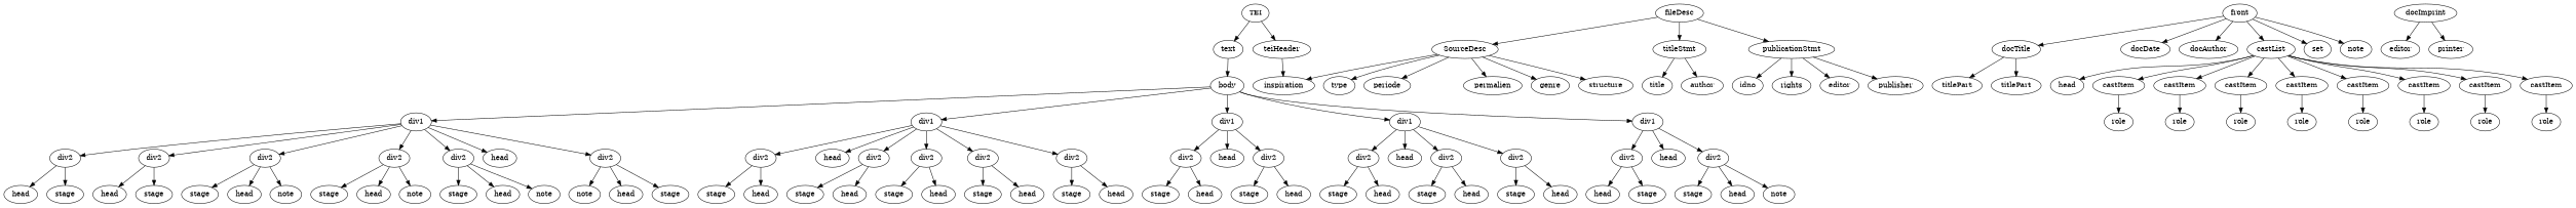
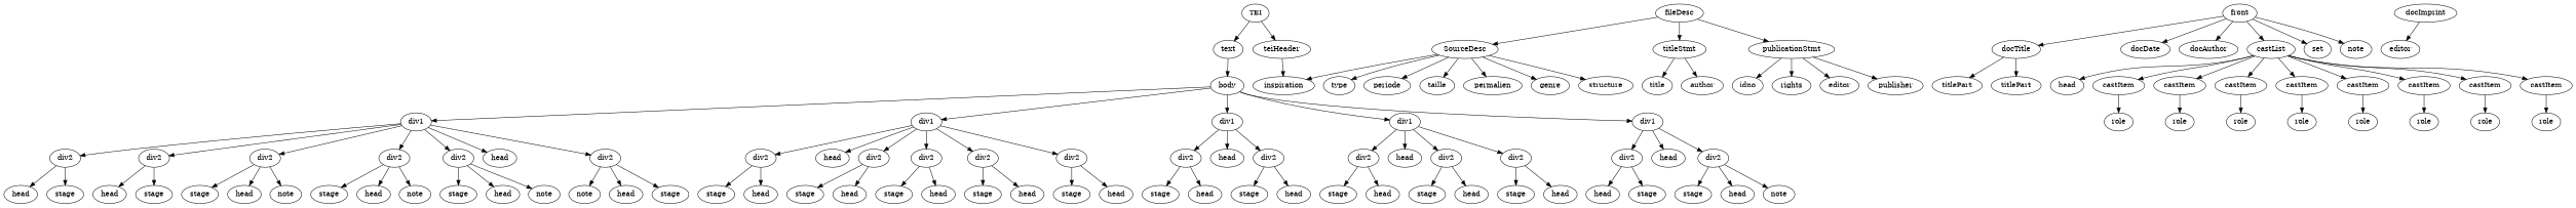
  digraph {
    n1 [label=TEI]
    n2 [label=teiHeader]
    n3 [label=text]
    n4 [label=inspiration]
    n5 [label=body]
    n6 [label=fileDesc]
    n7 [label=titleStmt]
    n8 [label=publicationStmt]
    n9 [label=SourceDesc]
    n10 [label=title]
    n11 [label=author]
    n12 [label=editor]
    n13 [label=publisher]
    n14 [label=idno]
    n15 [label=rights]
    n16 [label=genre]
    n17 [label=structure]
    n18 [label=type]
    n19 [label=periode]
+   n20 [label=taille]
    n21 [label=permalien]
    n22 [label=front]
    n23 [label=docTitle]
    n24 [label=docDate]
    n25 [label=docAuthor]
    n26 [label=castList]
    n27 [label=set]
    n28 [label=note]
    n29 [label=div1]
    n30 [label=div1]
    n31 [label=div1]
    n32 [label=div1]
    n33 [label=div1]
    n34 [label=titlePart]
    n35 [label=titlePart]
    n36 [label=docImprint]
    n37 [label=editor]
-   n38 [label=printer]
    n39 [label=head]
    n40 [label=castItem]
    n41 [label=castItem]
    n42 [label=castItem]
    n43 [label=castItem]
    n44 [label=castItem]
    n45 [label=castItem]
    n46 [label=castItem]
    n47 [label=castItem]
    n48 [label=role]
    n49 [label=role]
    n50 [label=role]
    n51 [label=role]
    n52 [label=role]
    n53 [label=role]
    n54 [label=role]
    n55 [label=role]
    n56 [label=head]
    n57 [label=div2]
    n58 [label=div2]
    n59 [label=div2]
    n60 [label=div2]
    n61 [label=div2]
    n62 [label=div2]
    n63 [label=head]
    n64 [label=div2]
    n65 [label=div2]
    n66 [label=div2]
    n67 [label=div2]
    n68 [label=div2]
    n69 [label=head]
    n70 [label=div2]
    n71 [label=div2]
    n72 [label=head]
    n73 [label=div2]
    n74 [label=div2]
    n75 [label=div2]
    n76 [label=head]
    n77 [label=div2]
    n78 [label=div2]
    n79 [label=head]
    n80 [label=stage]
    n81 [label=note]
    n82 [label=head]
    n83 [label=stage]
    n84 [label=head]
    n85 [label=stage]
    n86 [label=head]
    n87 [label=note]
    n88 [label=stage]
    n89 [label=head]
    n90 [label=note]
    n91 [label=stage]
    n92 [label=head]
    n93 [label=note]
    n94 [label=stage]
    n95 [label=head]
    n96 [label=stage]
    n97 [label=head]
    n98 [label=stage]
    n99 [label=head]
    n100 [label=stage]
    n101 [label=head]
    n102 [label=stage]
    n103 [label=head]
    n104 [label=stage]
    n105 [label=head]
    n106 [label=stage]
    n107 [label=head]
    n108 [label=stage]
    n109 [label=head]
    n110 [label=stage]
    n111 [label=head]
    n112 [label=stage]
    n113 [label=head]
    n114 [label=stage]
    n115 [label=head]
    n116 [label=note]
    n117 [label=stage]
    n118 [label=head]
    n119 [label=stage]
    n1 -> n2
    n1 -> n3
    n2 -> n4
    n3 -> n5
    n5 -> n29
    n5 -> n30
    n5 -> n31
    n5 -> n32
    n5 -> n33
    n6 -> n7
    n6 -> n8
    n6 -> n9
    n7 -> n10
    n7 -> n11
    n8 -> n12
    n8 -> n13
    n8 -> n14
    n8 -> n15
    n9 -> n4
    n9 -> n16
    n9 -> n17
    n9 -> n18
    n9 -> n19
+   n9 -> n20
    n9 -> n21
    n22 -> n23
    n22 -> n24
    n22 -> n25
    n22 -> n26
    n22 -> n27
    n22 -> n28
    n23 -> n34
    n23 -> n35
    n26 -> n39
    n26 -> n40
    n26 -> n41
    n26 -> n42
    n26 -> n43
    n26 -> n44
    n26 -> n45
    n26 -> n46
    n26 -> n47
    n29 -> n56
    n29 -> n57
    n29 -> n58
    n29 -> n59
    n29 -> n60
    n29 -> n61
    n29 -> n62
    n30 -> n63
    n30 -> n64
    n30 -> n65
    n30 -> n66
    n30 -> n67
    n30 -> n68
    n31 -> n69
    n31 -> n70
    n31 -> n71
    n32 -> n72
    n32 -> n73
    n32 -> n74
    n32 -> n75
    n33 -> n76
    n33 -> n77
    n33 -> n78
    n36 -> n37
-   n36 -> n38
    n40 -> n48
    n41 -> n49
    n42 -> n50
    n43 -> n51
    n44 -> n52
    n45 -> n53
    n46 -> n54
    n47 -> n55
    n57 -> n79
    n57 -> n80
    n57 -> n81
    n58 -> n82
    n58 -> n83
    n59 -> n84
    n59 -> n85
    n60 -> n86
    n60 -> n87
    n60 -> n88
    n61 -> n89
    n61 -> n90
    n61 -> n91
    n62 -> n92
    n62 -> n93
    n62 -> n94
    n64 -> n95
    n64 -> n96
    n65 -> n97
    n65 -> n98
    n66 -> n99
    n66 -> n100
    n67 -> n101
    n67 -> n102
    n68 -> n103
    n68 -> n104
    n70 -> n105
    n70 -> n106
    n71 -> n107
    n71 -> n108
    n73 -> n109
    n73 -> n110
    n74 -> n111
    n74 -> n112
    n75 -> n113
    n75 -> n114
    n77 -> n115
    n77 -> n116
    n77 -> n117
    n78 -> n118
    n78 -> n119
  }
